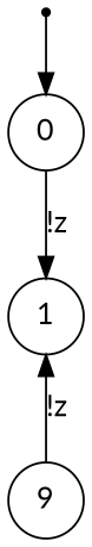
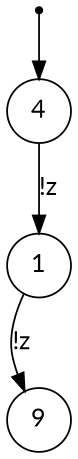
  digraph {
    fontname=Lato
    node [fontname=Lato shape=circle]
    edge [fontname=Lato]
    ENTRY [shape=point]
-   0
+   0 [label=4]
    1
    n4 [label=9]
    ENTRY -> 0
    0 -> 1 [label="!z"]
-   n4 -> 1 [label="!z"]
+   1 -> n4 [label="!z"]
  }
